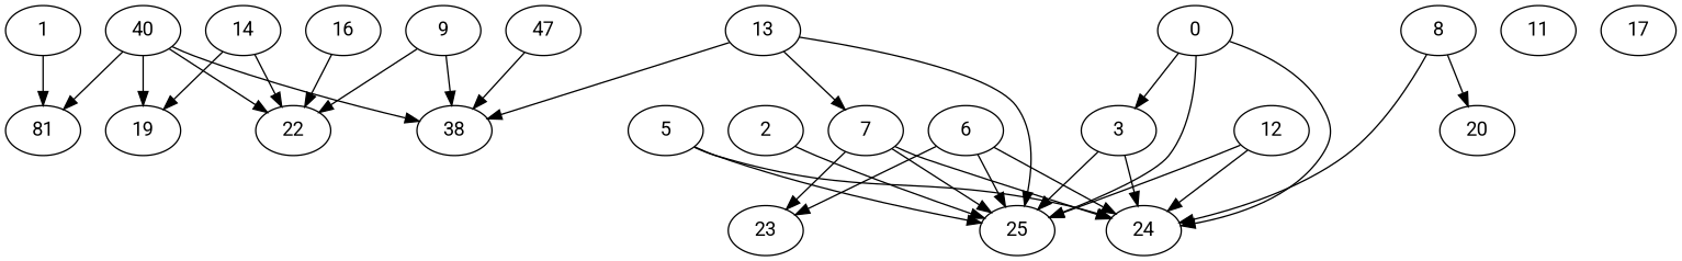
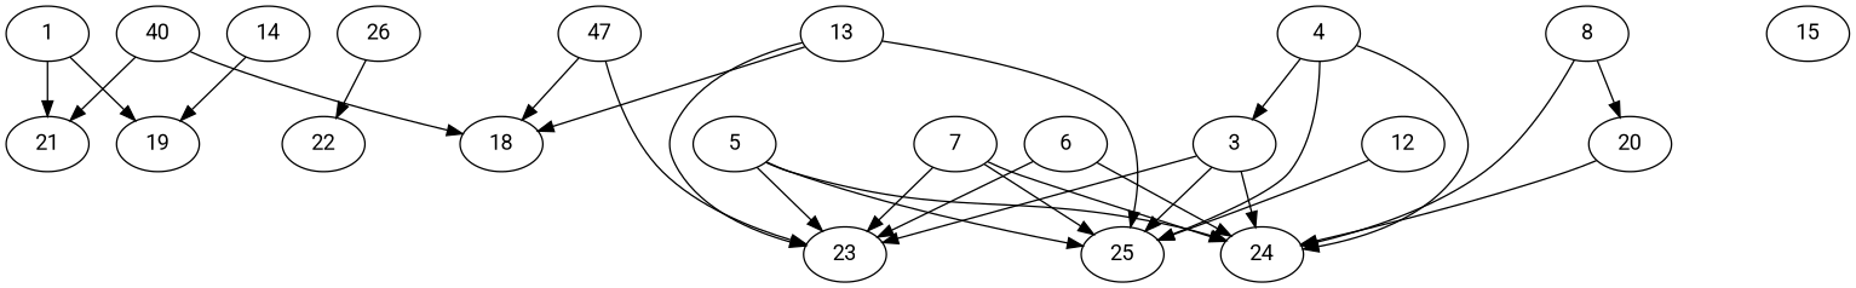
  digraph {
    fontname=Roboto
    node [alpha=0.04 fontname=Roboto]
    edge [fontname=Roboto]
    1 [expect_size=42373120]
    19 [alpha=0.09 expect_size=33943552]
-   21 [alpha=0.08 expect_size=21832704 label=81]
-   2 [expect_size=51813376]
+   21 [alpha=0.08 expect_size=21832704]
    25 [alpha=0.20 expect_size=26411008]
    3 [alpha=0.02 expect_size=11363328]
    23 [alpha=0.05 expect_size=32449536]
    24 [alpha=0.18 expect_size=29197312]
-   4 [alpha=0.08 expect_size=12975104 label=0]
+   4 [alpha=0.08 expect_size=12975104]
    5 [alpha=0.17 expect_size=25268224]
    6 [alpha=0.09 expect_size=22642688]
    7 [alpha=0.00 expect_size=34289664]
-   18 [alpha=0.06 expect_size=28655616 label=38]
+   18 [alpha=0.06 expect_size=28655616]
    8 [alpha=0.02 expect_size=22322176]
    20 [alpha=0.01 expect_size=42471424]
-   9 [expect_size=43663360]
    22 [alpha=0.15 expect_size=19812352]
    n18 [alpha=0.11 expect_size=32167936 label=40]
-   11 [alpha=0.19 expect_size=20058112]
    12 [alpha=0.05 expect_size=29148160]
    13 [alpha=0.19 expect_size=39660544]
    14 [alpha=0.19 expect_size=43412480]
-   15 [alpha=0.01 expect_size=14817280 label=17]
-   16 [alpha=0.10 expect_size=7946240]
+   15 [alpha=0.01 expect_size=14817280]
+   16 [alpha=0.10 expect_size=7946240 label=26]
    n25 [alpha=0.05 expect_size=28029952 label=47]
-   n18 -> 19
+   1 -> 19
    1 -> 21
-   2 -> 25
    3 -> 25
+   3 -> 23
    3 -> 24
    4 -> 25
    4 -> 3
    4 -> 24
    5 -> 25
+   5 -> 23
    5 -> 24
-   6 -> 25
    6 -> 23
    6 -> 24
    7 -> 25
    7 -> 23
    7 -> 24
    8 -> 24
    8 -> 20
-   9 -> 18
-   9 -> 22
    n18 -> 21
    n18 -> 18
-   n18 -> 22
    12 -> 25
-   12 -> 24
+   20 -> 24
    13 -> 25
-   13 -> 7
+   13 -> 23
    13 -> 18
    14 -> 19
-   14 -> 22
    16 -> 22
+   n25 -> 23
    n25 -> 18
  }
